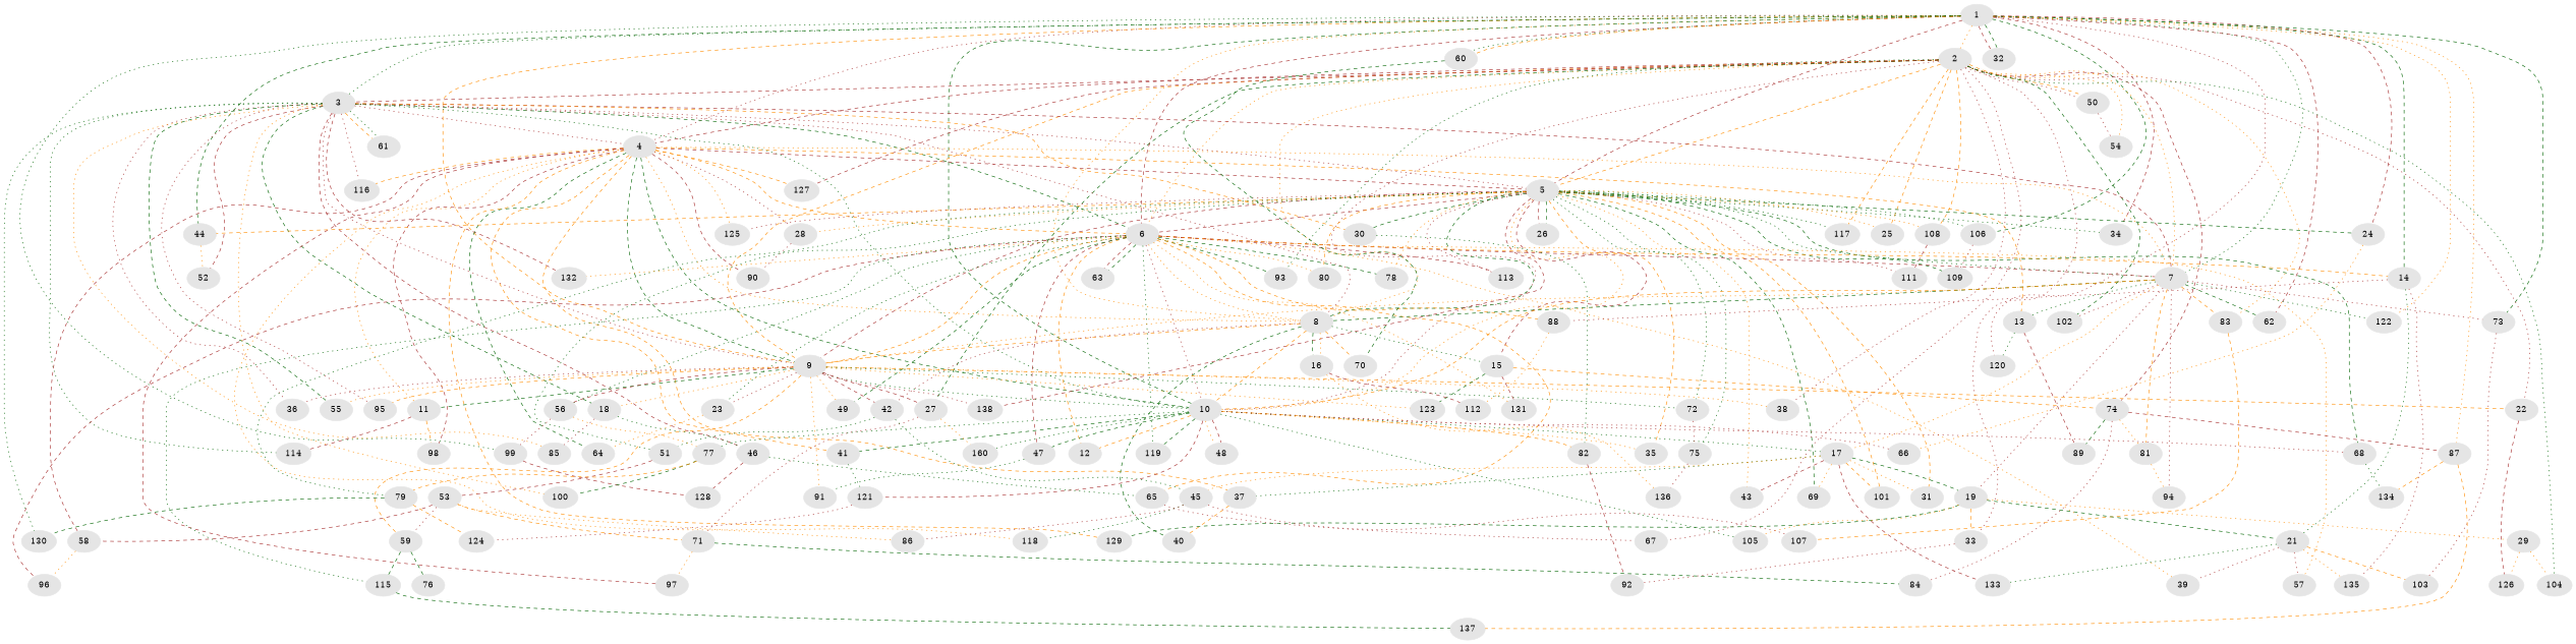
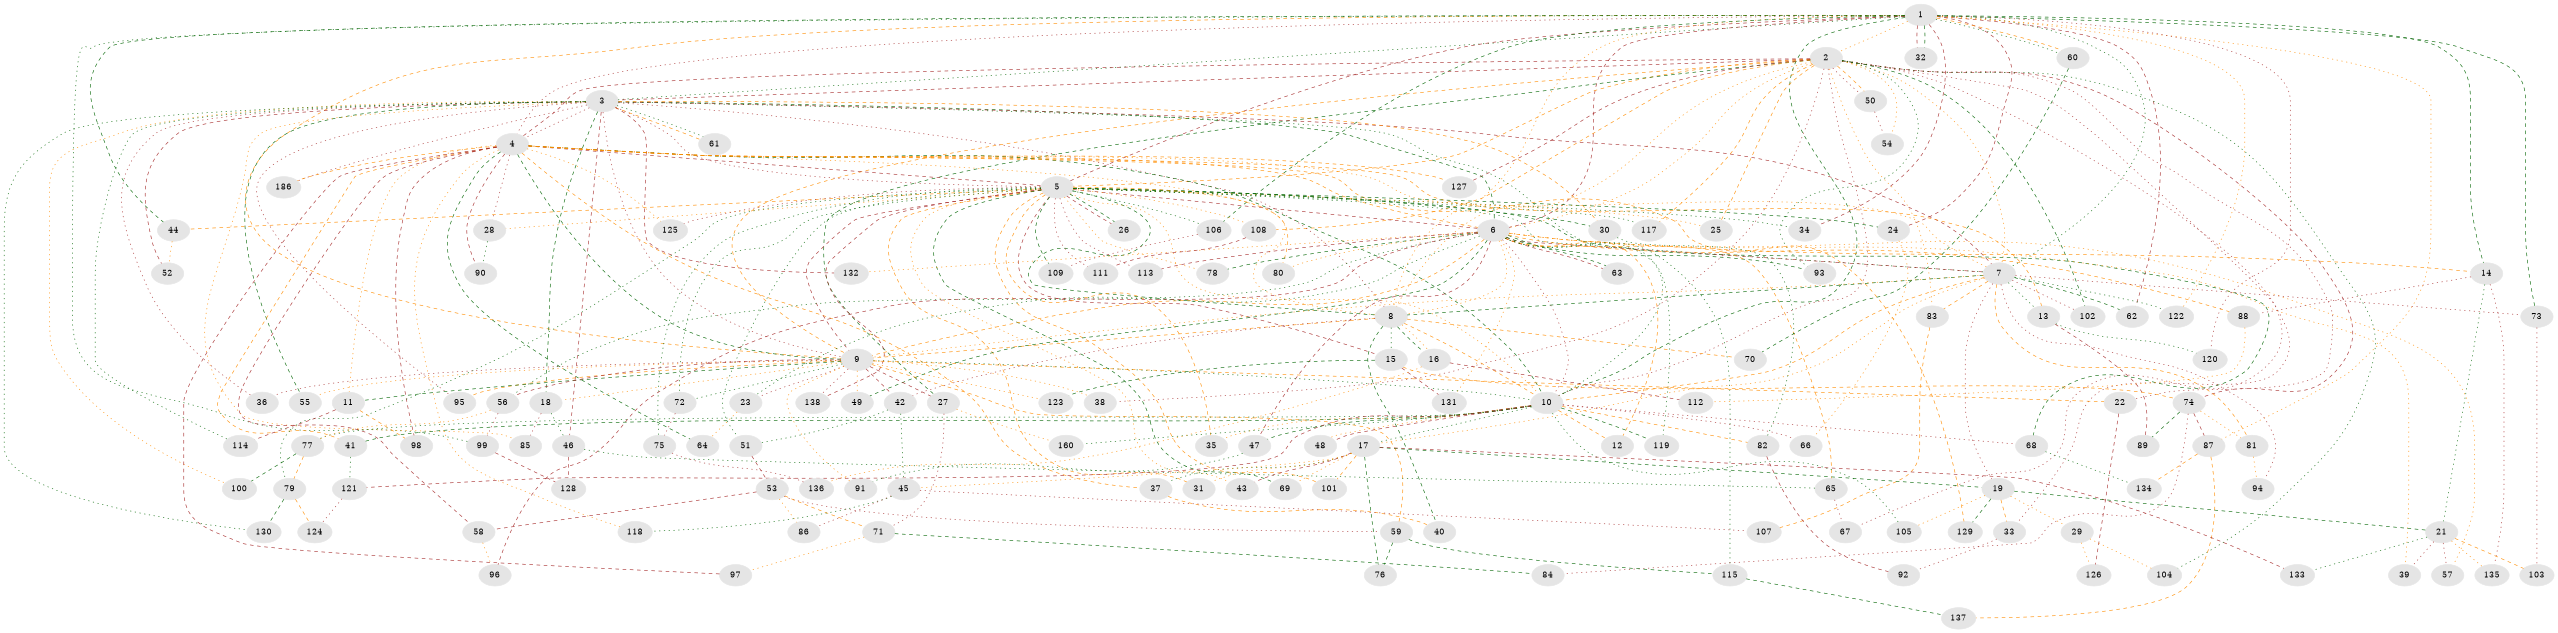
  graph {
    node [color=gray90 style=filled]
    edge [color=darkorange style=dotted]
    1
    2
    3
    4
    5
    6
    7
    8
    9
    10
    14
    24
    32
    34
    44
    60
    62
    73
    87
    99
    106
    120
    122
    22
    25
    27
    33
    38
    50
    54
    67
    74
    83
    93
    102
    104
    108
    117
    127
    18
    30
    36
    46
    52
    55
    61
    85
    95
    100
    114
-   116
+   116 [label=186]
    130
    132
    11
    13
    28
    37
    41
    58
    64
    90
    97
    98
    118
    125
    129
    15
    26
    31
    35
    43
    51
    68
    69
    72
    75
    78
    79
    80
    101
    109
    111
    113
    138
    12
    23
    39
    47
    49
    56
    57
    63
    65
    88
    96
    115
    119
    131
    17
    19
    81
    94
    16
    40
    42
    70
    59
    91
    123
    48
    66
    77
    82
    105
    n115 [label=160]
    121
    21
    135
    103
    134
    137
    128
    126
    71
    92
    89
    84
    107
    29
    53
    136
    124
    112
    45
    76
    133
    86
    1 -- 2
    1 -- 3 [color=darkgreen]
    1 -- 4 [color=brown]
    1 -- 5 [color=brown style=dashed]
    1 -- 6 [color=brown style=dashed]
    1 -- 7 [color=darkgreen]
    1 -- 8
    1 -- 9 [style=dashed]
    1 -- 10 [color=darkgreen style=dashed]
    1 -- 14 [color=darkgreen style=dashed]
    1 -- 24 [color=brown style=dashed]
    1 -- 32 [color=brown style=dashed]
    1 -- 32 [color=darkgreen style=dashed]
    1 -- 34 [color=brown style=dashed]
    1 -- 44 [color=darkgreen style=dashed]
    1 -- 60 [color=darkgreen]
    1 -- 60 [style=dashed]
    1 -- 62 [color=brown style=dashed]
    1 -- 73 [color=darkgreen style=dashed]
    1 -- 87
    1 -- 99 [color=darkgreen]
    1 -- 106 [color=darkgreen style=dashed]
    1 -- 120 [color=brown]
    1 -- 122
    2 -- 3 [color=brown style=dashed]
    2 -- 4 [color=brown style=dashed]
    2 -- 5 [style=dashed]
    2 -- 6
    2 -- 7
    2 -- 8
    2 -- 9 [style=dashed]
    2 -- 10 [color=brown]
    2 -- 22 [color=brown]
    2 -- 25 [style=dashed]
    2 -- 27 [color=darkgreen style=dashed]
    2 -- 33 [color=brown]
    2 -- 38 [color=brown]
    2 -- 50 [color=brown]
    2 -- 50 [style=dashed]
    2 -- 54
    2 -- 67 [color=brown]
    2 -- 74 [color=brown style=dashed]
    2 -- 83
    2 -- 93 [color=darkgreen]
    2 -- 102 [color=darkgreen style=dashed]
    2 -- 104 [color=darkgreen]
    2 -- 108 [style=dashed]
    2 -- 117 [style=dashed]
    2 -- 127 [color=brown style=dashed]
    3 -- 4 [color=brown]
    3 -- 5 [color=brown]
    3 -- 6 [color=darkgreen style=dashed]
    3 -- 7 [color=brown style=dashed]
    3 -- 8 [color=brown]
    3 -- 9 [color=brown]
    3 -- 10 [color=darkgreen]
    3 -- 18 [color=darkgreen style=dashed]
    3 -- 30 [style=dashed]
    3 -- 36 [color=brown]
    3 -- 46 [color=brown style=dashed]
    3 -- 52 [color=brown style=dashed]
    3 -- 55 [color=darkgreen style=dashed]
    3 -- 61 [style=dashed]
    3 -- 61 [color=darkgreen]
    3 -- 85
    3 -- 95 [color=brown]
    3 -- 100
    3 -- 114 [color=darkgreen]
    3 -- 116 [color=brown]
    3 -- 130 [color=darkgreen]
    3 -- 132 [color=brown style=dashed]
    4 -- 5 [color=brown style=dashed]
    4 -- 6 [style=dashed]
    4 -- 7
    4 -- 8
    4 -- 9 [color=darkgreen style=dashed]
    4 -- 10 [color=darkgreen style=dashed]
    4 -- 127 [style=dashed]
    4 -- 116 [style=dashed]
    4 -- 11
    4 -- 13 [style=dashed]
    4 -- 28 [color=brown]
    4 -- 37 [style=dashed]
    4 -- 41 [style=dashed]
    4 -- 58 [color=brown style=dashed]
    4 -- 64 [color=darkgreen style=dashed]
    4 -- 90 [color=brown style=dashed]
    4 -- 97 [color=brown style=dashed]
    4 -- 98 [color=brown style=dashed]
    4 -- 118
    4 -- 125
    4 -- 129 [style=dashed]
    5 -- 6 [color=brown style=dashed]
    5 -- 7 [color=darkgreen]
    5 -- 8 [color=darkgreen style=dashed]
    5 -- 9 [color=brown style=dashed]
    5 -- 10
    5 -- 24 [color=darkgreen style=dashed]
    5 -- 34 [color=darkgreen]
    5 -- 44 [style=dashed]
    5 -- 106 [color=darkgreen]
    5 -- 25
    5 -- 108
    5 -- 117 [color=darkgreen]
    5 -- 30 [color=darkgreen style=dashed]
    5 -- 28
    5 -- 125 [color=brown]
    5 -- 15 [color=brown style=dashed]
    5 -- 26 [color=brown style=dashed]
    5 -- 26 [color=darkgreen style=dashed]
    5 -- 31 [style=dashed]
    5 -- 35 [style=dashed]
    5 -- 43
    5 -- 51 [color=darkgreen]
    5 -- 68 [color=darkgreen style=dashed]
    5 -- 69 [color=darkgreen style=dashed]
    5 -- 72 [color=darkgreen]
    5 -- 75 [color=darkgreen]
    5 -- 78
    5 -- 79 [color=darkgreen]
    5 -- 80 [style=dashed]
    5 -- 101 [style=dashed]
    5 -- 109 [color=darkgreen style=dashed]
    5 -- 111 [color=brown]
    5 -- 113 [color=brown]
    5 -- 138 [color=brown style=dashed]
    6 -- 7 [color=brown style=dashed]
    6 -- 8
    6 -- 9 [style=dashed]
    6 -- 10 [color=brown]
    6 -- 14 [style=dashed]
    6 -- 93 [color=darkgreen style=dashed]
    6 -- 132
    6 -- 78 [color=darkgreen style=dashed]
    6 -- 80
    6 -- 113 [color=brown style=dashed]
    6 -- 12 [style=dashed]
    6 -- 23 [color=darkgreen]
    6 -- 39
    6 -- 47 [color=brown style=dashed]
    6 -- 49 [color=darkgreen style=dashed]
    6 -- 56 [color=darkgreen]
    6 -- 57
    6 -- 63 [color=brown style=dashed]
    6 -- 63 [color=darkgreen style=dashed]
    6 -- 65 [style=dashed]
    6 -- 88 [style=dashed]
    6 -- 96 [color=brown style=dashed]
    6 -- 115 [color=darkgreen]
    6 -- 119 [color=darkgreen]
    6 -- 131
    7 -- 8 [color=darkgreen style=dashed]
    7 -- 9
    7 -- 10 [style=dashed]
    7 -- 62 [color=darkgreen style=dashed]
    7 -- 73 [color=brown]
    7 -- 122 [color=darkgreen]
    7 -- 83 [style=dashed]
    7 -- 102 [color=brown]
    7 -- 13 [color=darkgreen]
    7 -- 17
    7 -- 19 [color=brown]
    7 -- 81 [style=dashed]
    7 -- 94 [color=brown]
    8 -- 9 [style=dashed]
    8 -- 10 [style=dashed]
    8 -- 15 [color=darkgreen]
    8 -- 16 [color=darkgreen style=dashed]
    8 -- 16
    8 -- 40 [color=darkgreen style=dashed]
    8 -- 42 [color=brown]
    8 -- 70 [style=dashed]
    9 -- 10 [color=darkgreen]
    9 -- 22 [style=dashed]
    9 -- 27 [color=brown style=dashed]
    9 -- 38
    9 -- 18
    9 -- 36 [color=brown]
    9 -- 55
    9 -- 95 [style=dashed]
    9 -- 11 [color=darkgreen style=dashed]
    9 -- 72 [color=darkgreen]
    9 -- 138 [color=brown]
    9 -- 23 [color=brown]
    9 -- 49
    9 -- 56 [color=brown style=dashed]
    9 -- 42 [color=brown style=dashed]
    9 -- 59 [style=dashed]
    9 -- 91
    9 -- 123
    10 -- 41 [color=darkgreen style=dashed]
    10 -- 35
    10 -- 68 [color=brown]
    10 -- 12 [style=dashed]
    10 -- 47 [color=darkgreen style=dashed]
    10 -- 119 [color=darkgreen style=dashed]
    10 -- 17 [color=darkgreen]
    10 -- 48
    10 -- 48 [color=brown style=dashed]
    10 -- 66 [color=brown]
    10 -- 77 [color=darkgreen]
    10 -- 82 [style=dashed]
    10 -- 105 [color=darkgreen]
    10 -- n115 [color=darkgreen]
    10 -- 121 [color=brown style=dashed]
    14 -- 88 [color=brown]
    14 -- 21 [color=darkgreen]
    14 -- 135 [color=brown]
    24 -- 66
    44 -- 52
    60 -- 70 [color=darkgreen style=dashed]
    73 -- 103 [color=brown]
    87 -- 134 [style=dashed]
    87 -- 137 [style=dashed]
    99 -- 128 [color=brown style=dashed]
    106 -- 109 [color=brown]
    22 -- 126 [color=brown style=dashed]
    27 -- n115
    27 -- 71 [color=brown]
    33 -- 92 [color=brown]
    50 -- 54 [color=brown]
    74 -- 87 [color=brown style=dashed]
    74 -- 81
    74 -- 89 [color=darkgreen style=dashed]
    74 -- 84 [color=brown]
    83 -- 107 [style=dashed]
    108 -- 111 [color=brown style=dashed]
    18 -- 46 [color=darkgreen]
    18 -- 85 [color=brown]
    30 -- 82 [color=darkgreen]
    46 -- 65 [color=darkgreen]
    46 -- 128 [color=brown style=dashed]
    11 -- 114 [color=brown style=dashed]
    11 -- 98 [style=dashed]
    13 -- 120 [color=darkgreen]
    13 -- 89 [color=brown style=dashed]
-   28 -- 90 [color=brown]
+   28 -- 90 [color=darkgreen]
    37 -- 40 [style=dashed]
    41 -- 121 [color=darkgreen]
    58 -- 96
    15 -- 74 [style=dashed]
    15 -- 131 [color=brown style=dashed]
    15 -- 123 [color=darkgreen style=dashed]
    51 -- 53 [color=brown style=dashed]
    68 -- 134 [color=darkgreen]
    72 -- 75 [color=brown]
    75 -- 136 [color=brown]
    79 -- 130 [color=darkgreen style=dashed]
    79 -- 124 [style=dashed]
    23 -- 64
    47 -- 91 [color=darkgreen]
    56 -- 99 [color=brown]
    56 -- 77
    65 -- 67 [color=brown]
    88 -- 112
    115 -- 137 [color=darkgreen style=dashed]
    17 -- 37 [color=darkgreen]
    17 -- 31
    17 -- 43 [color=brown style=dashed]
    17 -- 69
    17 -- 101 [style=dashed]
    17 -- 19 [color=darkgreen style=dashed]
    17 -- 45
+   17 -- 76 [color=darkgreen style=dashed]
    17 -- 133 [color=brown style=dashed]
    19 -- 33 [style=dashed]
    19 -- 129 [color=darkgreen style=dashed]
    19 -- 105
    19 -- 21 [color=darkgreen style=dashed]
    19 -- 29
    81 -- 94
    16 -- 136
    16 -- 112 [color=brown style=dashed]
    42 -- 51 [color=darkgreen]
    42 -- 45 [color=darkgreen]
    59 -- 115 [color=darkgreen style=dashed]
    59 -- 76 [color=darkgreen style=dashed]
    77 -- 100 [color=darkgreen style=dashed]
    77 -- 79 [style=dashed]
    82 -- 92 [color=brown style=dashed]
    121 -- 124 [color=brown]
    21 -- 39 [color=brown]
    21 -- 57 [color=brown]
    21 -- 135
    21 -- 103 [style=dashed]
    21 -- 133 [color=darkgreen]
    71 -- 97
    71 -- 84 [color=darkgreen style=dashed]
    29 -- 104
    29 -- 126
    53 -- 58 [color=brown style=dashed]
    53 -- 59 [color=brown]
    53 -- 71 [style=dashed]
    53 -- 86
    45 -- 118 [color=darkgreen]
    45 -- 107 [color=brown]
    45 -- 86 [color=brown]
  }
